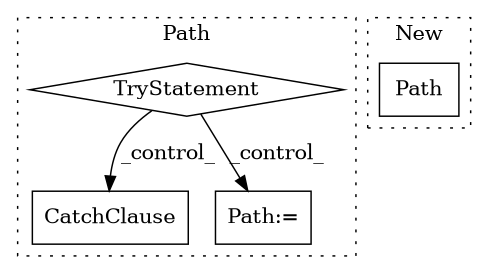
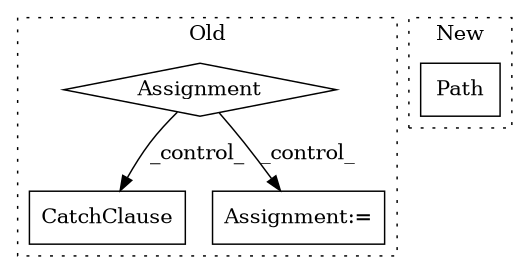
  digraph {
    node [shape=box]
-   n1 [a=54 l=4 label=TryStatement s=6529 shape=diamond]
+   n1 [a=54 l=4 label=Assignment s=6529 shape=diamond]
    n2 [a=12 l="11,2" label=CatchClause s="6586,6617"]
-   n3 [a=7 l=1 label="Path:=" s=6549]
+   n3 [a=7 l=1 label="Assignment:=" s=6549]
    n4 [a=32 l="5,1" label=Path s="6140,6183"]
    subgraph cluster_1 {
-     label=Path
+     label=Old
      style=dotted
      n1
      n2
      n3
    }
    subgraph cluster_2 {
      label=New
      style=dotted
      n4
    }
    n1 -> n2 [label=_control_]
    n1 -> n3 [label=_control_]
  }
